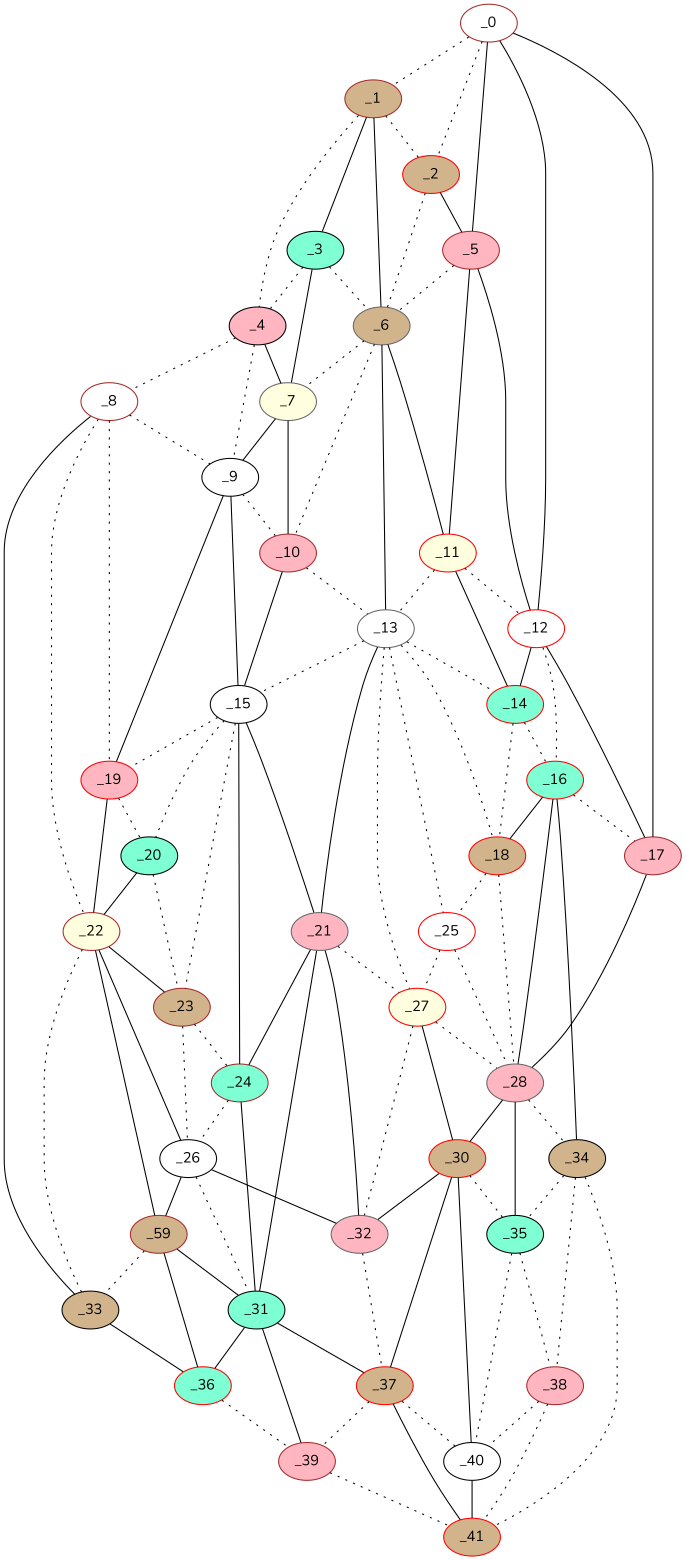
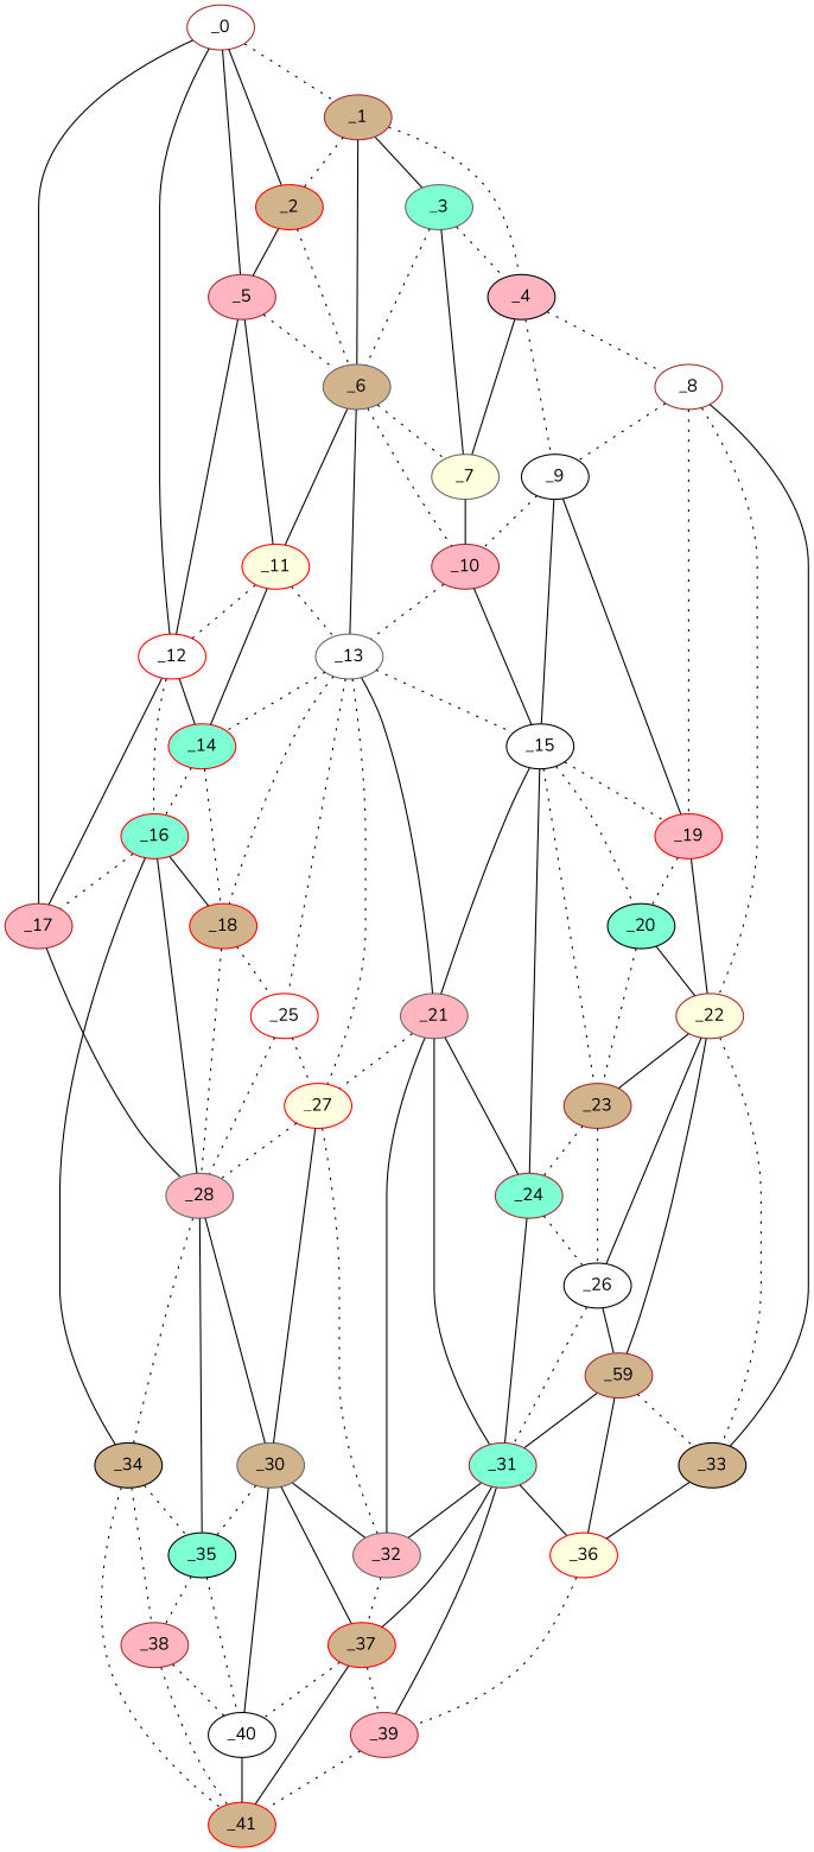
  graph {
    fontname=Nunito
    node [color=red fillcolor=tan fontname=Nunito style=filled x=14 y=44]
    edge [fontname=Nunito style=dotted valence=2]
    _0 [color=brown fillcolor=white x=6 y=16]
    _1 [color=brown x=8 y=55]
    _2 [y=47]
    _5 [color=brown fillcolor=lightpink x=20]
    _12 [fillcolor=white x=37]
    _17 [color=brown fillcolor=lightpink x=46 y=6]
-   _3 [color=black fillcolor=aquamarine y=72]
+   _3 [color=gray40 fillcolor=aquamarine y=72]
    _4 [color=black fillcolor=lightpink y=97]
    _6 [color=gray40 x=20 y=63]
    _11 [fillcolor=lightyellow x=32 y=46]
    _14 [fillcolor=aquamarine x=39 y=51]
    _16 [fillcolor=aquamarine x=44 y=42]
    _28 [color=gray40 fillcolor=lightpink x=67 y=50]
    _7 [color=gray40 fillcolor=lightyellow x=20 y=75]
    _8 [color=brown fillcolor=white x=24 y=112]
    _9 [color=black fillcolor=white x=28 y=89]
    _10 [color=brown fillcolor=lightpink x=31 y=69]
    _13 [color=gray40 fillcolor=white x=37 y=60]
    _18 [x=47 y=49]
    _34 [color=black x=90 y=17]
-   _30 [x=76 y=64]
+   _30 [color=gray40 x=76 y=64]
    _35 [color=black fillcolor=aquamarine x=91 y=37]
    _38 [color=brown fillcolor=lightpink x=94 y=29]
    _41 [x=108 y=40]
    _19 [fillcolor=lightpink x=49 y=98]
    _22 [color=brown fillcolor=lightyellow x=54 y=105]
    _33 [color=black x=78 y=110]
    _15 [color=black fillcolor=white x=42 y=84]
    _21 [color=gray40 fillcolor=lightpink x=54 y=81]
    _25 [fillcolor=white x=61 y=54]
    _27 [fillcolor=lightyellow x=65 y=61]
    _20 [color=black fillcolor=aquamarine x=50 y=94]
    _23 [color=brown x=55 y=90]
    _26 [color=black fillcolor=white x=64 y=91]
    n35 [color=brown label=_59 x=71 y=101]
-   _36 [fillcolor=aquamarine x=91 y=102]
+   _36 [fillcolor=lightyellow x=91 y=102]
    _24 [color=brown fillcolor=aquamarine x=56 y=86]
-   _31 [color=black fillcolor=aquamarine x=76 y=84]
+   _31 [color=brown fillcolor=aquamarine x=76 y=84]
    _32 [color=gray40 fillcolor=lightpink x=77 y=79]
    _39 [color=brown fillcolor=lightpink x=94 y=95]
    _37 [x=93 y=88]
    _40 [color=black fillcolor=white x=101 y=40]
    _0 -- _1 [valence=1]
-   _0 -- _2
+   _0 -- _2 [style=solid]
    _0 -- _5 [style=solid valence=1]
    _0 -- _12 [style=solid valence=1]
    _0 -- _17 [style=solid valence=1]
    _1 -- _2 [valence=1]
    _1 -- _3 [style=solid]
    _1 -- _4 [valence=1]
    _1 -- _6 [style=solid]
    _2 -- _5 [style=solid valence=1]
    _2 -- _6
    _5 -- _12 [style=solid]
    _5 -- _6
    _5 -- _11 [style=solid valence=1]
    _12 -- _17 [style=solid]
    _12 -- _14 [style=solid]
    _12 -- _16
    _17 -- _28 [style=solid valence=1]
    _3 -- _4
    _3 -- _6
    _3 -- _7 [style=solid]
    _4 -- _7 [style=solid]
    _4 -- _8 [valence=1]
    _4 -- _9
    _6 -- _11 [style=solid]
    _6 -- _7
    _6 -- _10
    _6 -- _13 [style=solid]
    _11 -- _12 [valence=1]
    _11 -- _14 [style=solid]
    _11 -- _13 [valence=1]
    _14 -- _16
    _14 -- _18
    _16 -- _17
    _16 -- _28 [style=solid]
    _16 -- _18 [style=solid valence=1]
    _16 -- _34 [style=solid valence=1]
    _28 -- _34
    _28 -- _30 [style=solid valence=1]
    _28 -- _35 [style=solid]
-   _7 -- _9 [style=solid]
    _7 -- _10 [style=solid valence=1]
    _8 -- _9 [valence=1]
    _8 -- _19
    _8 -- _22 [valence=1]
    _8 -- _33 [style=solid valence=1]
    _9 -- _10
    _9 -- _19 [style=solid]
    _9 -- _15 [style=solid valence=1]
    _10 -- _13
    _10 -- _15 [style=solid]
    _13 -- _14 [valence=1]
    _13 -- _18 [valence=1]
    _13 -- _15
    _13 -- _21 [style=solid valence=1]
    _13 -- _25
    _13 -- _27 [valence=1]
    _18 -- _28 [valence=1]
    _18 -- _25
    _34 -- _35 [valence=1]
    _34 -- _38 [valence=1]
    _34 -- _41 [valence=1]
    _30 -- _35
    _30 -- _32 [style=solid valence=1]
    _30 -- _37 [style=solid]
    _30 -- _40 [style=solid]
    _35 -- _38
    _35 -- _40
    _38 -- _41 [valence=1]
    _38 -- _40
    _19 -- _22 [style=solid]
    _19 -- _20
    _22 -- _33
    _22 -- _23 [style=solid]
    _22 -- _26 [style=solid valence=1]
    _22 -- n35 [style=solid]
    _33 -- _36 [style=solid valence=1]
    _15 -- _19 [valence=1]
    _15 -- _21 [style=solid valence=1]
    _15 -- _20 [valence=1]
    _15 -- _23
    _15 -- _24 [style=solid]
    _21 -- _27
    _21 -- _24 [style=solid valence=1]
    _21 -- _31 [style=solid]
    _21 -- _32 [style=solid valence=1]
    _25 -- _28
    _25 -- _27
    _27 -- _28 [valence=1]
    _27 -- _30 [style=solid]
    _27 -- _32
    _20 -- _22 [style=solid valence=1]
    _20 -- _23
    _23 -- _26
    _23 -- _24 [valence=1]
    _26 -- n35 [style=solid]
    _26 -- _31 [valence=1]
    n35 -- _33 [valence=1]
    n35 -- _36 [style=solid]
    n35 -- _31 [style=solid]
    _36 -- _39 [valence=1]
    _24 -- _26 [valence=1]
    _24 -- _31 [style=solid]
    _31 -- _36 [style=solid valence=1]
-   _26 -- _32 [style=solid valence=1]
+   _31 -- _32 [style=solid valence=1]
    _31 -- _39 [style=solid]
    _31 -- _37 [style=solid valence=1]
    _32 -- _37
    _39 -- _41 [valence=1]
    _37 -- _41 [style=solid]
    _37 -- _39
    _37 -- _40 [valence=1]
    _40 -- _41 [style=solid]
  }
